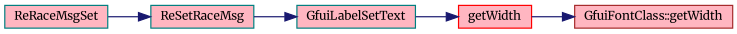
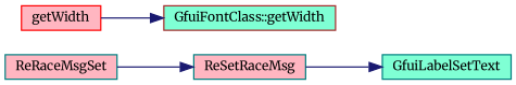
  digraph {
    fontname=Merriweather
    rankdir=LR
    node [color=teal fillcolor=lightpink fontname=Merriweather fontsize=10 shape=record style=filled]
    edge [color=midnightblue fontname=Merriweather fontsize=10 labelfontname=Helvetica labelfontsize=10 style=solid]
    n1 [fontcolor=black height=0.2 label=ReRaceMsgSet width=0.4]
    n2 [height=0.2 label=ReSetRaceMsg width=0.4]
-   n3 [height=0.2 label=GfuiLabelSetText width=0.4]
+   n3 [fillcolor=aquamarine height=0.2 label=GfuiLabelSetText width=0.4]
    n4 [color=red height=0.2 label=getWidth width=0.4]
-   n5 [color=brown height=0.2 label="GfuiFontClass::getWidth" width=0.4]
+   n5 [color=brown fillcolor=aquamarine height=0.2 label="GfuiFontClass::getWidth" width=0.4]
    n1 -> n2
    n2 -> n3
-   n3 -> n4
    n4 -> n5
  }
